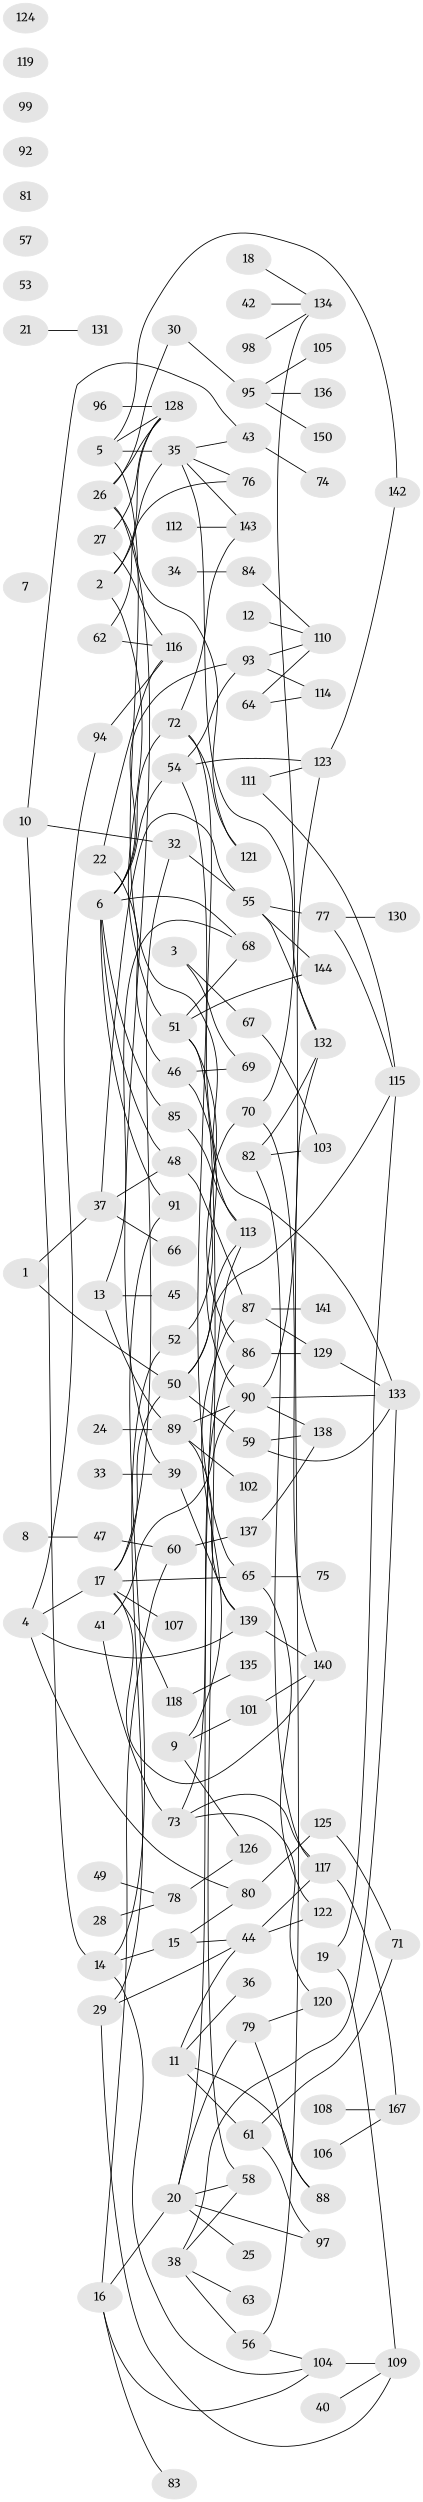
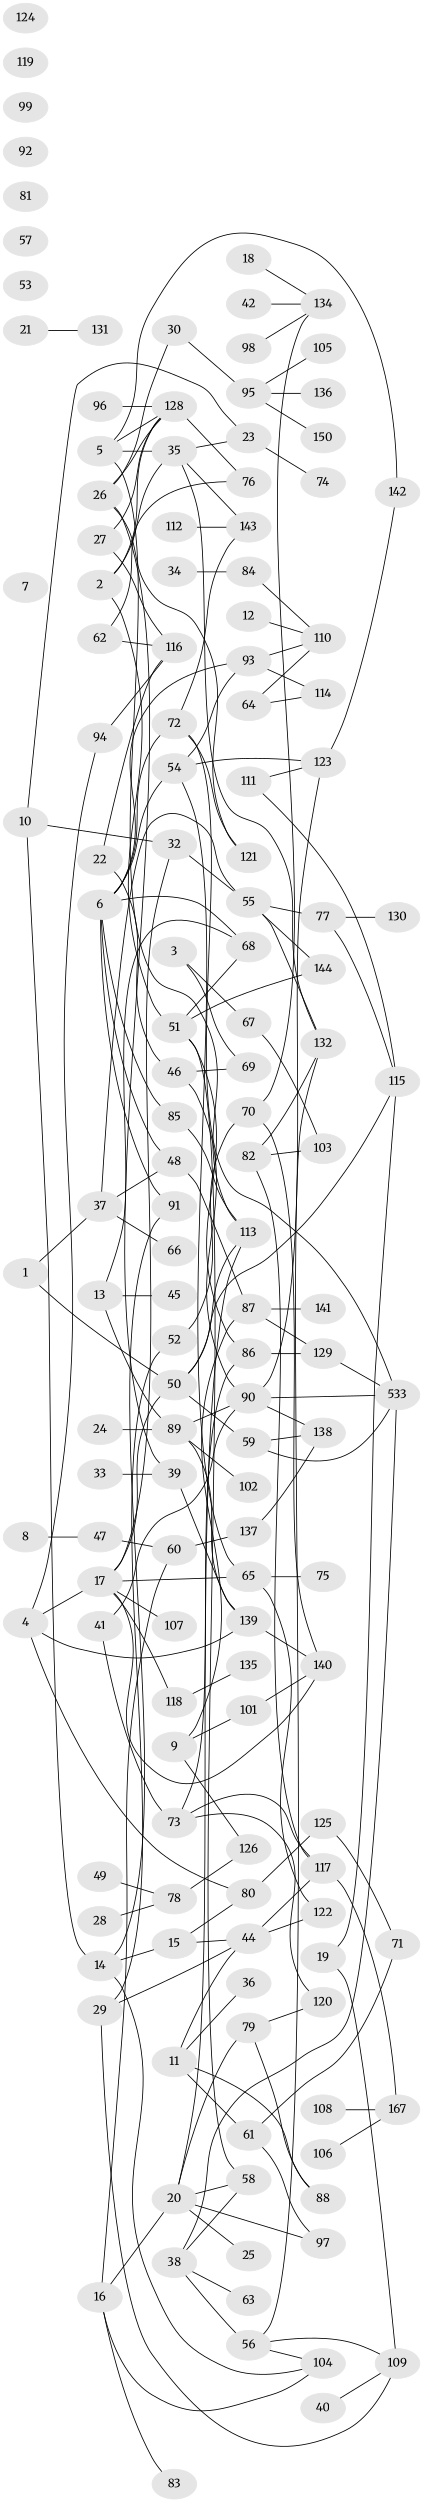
  graph {
    fontname=Merriweather
    rankdir=LR
    node [color=gray90 fontname=Merriweather style=filled]
    edge [fontname=Merriweather]
    1
    37
    50
    48
    55
    66
    113
    115
    59
    2
    35
    51
    128
-   43
+   43 [label=23]
    76
    132
    143
    68
    58
    86
    144
    3
    67
    69
    103
    4
    17
    80
    94
    139
    32
    65
    107
    118
    140
    125
    116
    5
    142
    6
    54
    72
    85
    91
    93
    87
    123
    121
-   133
+   133 [label=533]
    110
    114
    7
    8
    47
    60
    9
    101
    126
    129
    141
    10
    14
    15
    104
    74
    11
    36
    44
    61
    88
    117
    122
    97
    71
    12
    13
    45
    89
    90
    102
    16
    20
    83
    25
    79
    137
    75
    135
    18
    134
    19
    109
    120
    21
    131
    22
    46
    n98 [label=167]
    106
    112
    24
    26
    30
    39
    95
    27
    28
    78
    29
    52
    70
    n112 [label=150]
    105
    136
    84
    77
    33
    34
    38
    56
    63
    40
    41
    73
    138
    42
    49
    53
    130
    57
    62
    64
    81
    82
    92
    96
    98
    99
    108
    111
    119
    124
    1 -- 37
    1 -- 50
    37 -- 48
    37 -- 55
    37 -- 66
    50 -- 113
    50 -- 115
    50 -- 59
    48 -- 87
    55 -- 132
    55 -- 144
    55 -- 77
    59 -- 133
    59 -- 138
    2 -- 35
    2 -- 51
    2 -- 128
    35 -- 43
-   35 -- 76
+   128 -- 76
    35 -- 132
    35 -- 143
    51 -- 68
    51 -- 58
    51 -- 86
    51 -- 144
    43 -- 74
    86 -- 129
    3 -- 67
    3 -- 69
    67 -- 103
    4 -- 17
    4 -- 80
    4 -- 94
    4 -- 139
    17 -- 50
    17 -- 32
    17 -- 65
    17 -- 107
    17 -- 118
    17 -- 140
    80 -- 125
    94 -- 116
    139 -- 140
    32 -- 55
    65 -- 122
    65 -- 75
    118 -- 135
    125 -- 71
    5 -- 113
    5 -- 35
    5 -- 128
    5 -- 142
    6 -- 48
    6 -- 68
    6 -- 54
    6 -- 72
    6 -- 85
    6 -- 91
    6 -- 93
    54 -- 65
    54 -- 93
    54 -- 123
    72 -- 143
    72 -- 121
    72 -- 133
    85 -- 113
    93 -- 110
    93 -- 114
    87 -- 129
    87 -- 141
    123 -- 142
    8 -- 47
    47 -- 60
    60 -- 137
    9 -- 87
    9 -- 101
    9 -- 126
    101 -- 140
    129 -- 133
    10 -- 43
    10 -- 32
    10 -- 14
    14 -- 91
    14 -- 15
    14 -- 104
    15 -- 80
    15 -- 44
    11 -- 36
    11 -- 44
    11 -- 61
    11 -- 88
    44 -- 117
    44 -- 122
    61 -- 97
    61 -- 71
    117 -- n98
    12 -- 110
    13 -- 68
    13 -- 45
    13 -- 89
    89 -- 139
    89 -- 90
    89 -- 102
    90 -- 123
    90 -- 133
    90 -- 138
    16 -- 60
    16 -- 104
    16 -- 20
    16 -- 83
    20 -- 113
    20 -- 58
    20 -- 97
    20 -- 25
    20 -- 79
    79 -- 88
    79 -- 120
    137 -- 138
    18 -- 134
    19 -- 115
    19 -- 109
    21 -- 131
    22 -- 116
    22 -- 46
    46 -- 69
    46 -- 90
    106 -- n98
    112 -- 143
    24 -- 89
    26 -- 128
    26 -- 121
    26 -- 30
    26 -- 39
    30 -- 95
    39 -- 139
    95 -- n112
    95 -- 105
    95 -- 136
    27 -- 128
    27 -- 116
    28 -- 78
    78 -- 126
    29 -- 44
    29 -- 109
    29 -- 52
    52 -- 70
    70 -- 140
    70 -- 134
    84 -- 110
    77 -- 115
    77 -- 130
    33 -- 39
    34 -- 84
    38 -- 58
    38 -- 133
    38 -- 56
    38 -- 63
    56 -- 132
    56 -- 104
-   104 -- 109
+   56 -- 109
    40 -- 109
    41 -- 90
    41 -- 73
    73 -- 86
    73 -- 117
    73 -- 120
    42 -- 134
    49 -- 78
    62 -- 76
    62 -- 116
    64 -- 110
    64 -- 114
    82 -- 132
    82 -- 103
    82 -- 117
    96 -- 128
    98 -- 134
    108 -- n98
    111 -- 115
    111 -- 123
  }
